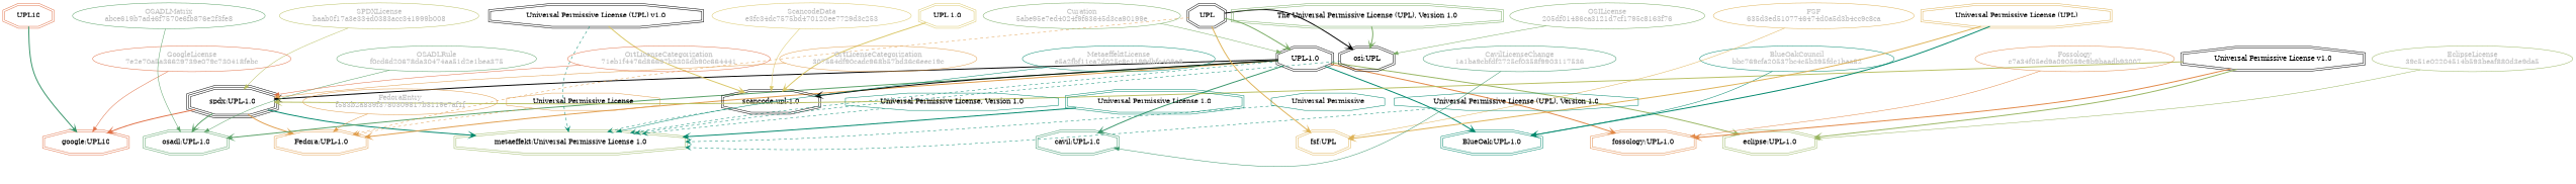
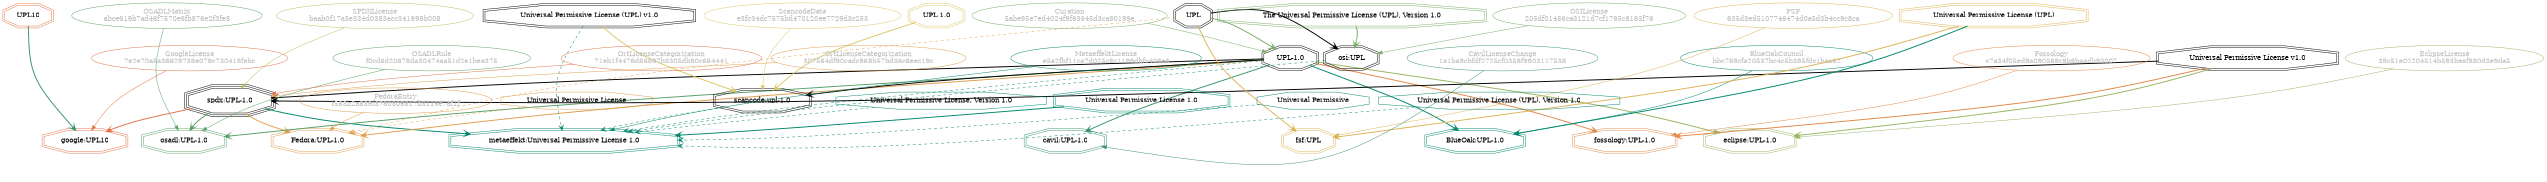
  strict digraph {
    splines=curved
    node [color="#00876c" shape=doubleoctagon]
    edge [color="#00876c" weight=0.5 arrowhead=vee style=bold]
    n1 [color="#b8bf62" fillcolor="beige;1" fontcolor=gray label="SPDXLicense\nbaab0f17a3e334d0383acc341999b008" shape=ellipse]
    n2 [label="spdx:UPL-1.0" shape=tripleoctagon color=""]
    n3 [color="#e06f45" label="google:UPL10"]
    n4 [color="#e09d4b" label="Fedora:UPL-1.0"]
    n5 [color="#58a066" label="osadl:UPL-1.0"]
-   n6 [color="#98b561" label="metaeffekt:Universal Permissive License 1.0"]
+   n6 [label="metaeffekt:Universal Permissive License 1.0"]
    n7 [color="#deb256" label="fsf:UPL"]
    n8 [label="UPL-1.0" color=""]
    n9 [label="BlueOak:UPL-1.0"]
    n10 [label="scancode:upl-1.0" color=""]
    n11 [color="#e18745" label="fossology:UPL-1.0"]
    n12 [color="#379469" label="cavil:UPL-1.0"]
    n13 [color="#98b561" label="eclipse:UPL-1.0"]
    n14 [label="Universal Permissive License v1.0" color=""]
    n15 [color="#78ab63" fillcolor="beige;1" fontcolor=gray label="OSILicense\n205df01486ca3121d7cf1795c8163f76" shape=ellipse]
    n16 [label="osi:UPL" color=""]
    n17 [label=UPL color=""]
    n18 [color="#78ab63" label="The Universal Permissive License (UPL), Version 1.0"]
    n19 [color="#e06f45" fillcolor="beige;1" fontcolor=gray label="GoogleLicense\n7e2e70a5a36629739e079c730418febc" shape=ellipse]
    n20 [color="#e06f45" label=UPL10]
    n21 [color="#e09d4b" fillcolor="beige;1" fontcolor=gray label="FedoraEntry\nf583b2a839f3780309817b3119e7af1f" shape=ellipse]
    n22 [color="#e09d4b" label="Universal Permissive License" shape=octagon]
    n23 [fillcolor="beige;1" fontcolor=gray label="BlueOakCouncil\nbbc769cfa20537bc4c5b395fdc1baa82" shape=ellipse]
    n24 [color="#58a066" fillcolor="beige;1" fontcolor=gray label="OSADLRule\nf0cd6d20678da30474aa51d2e1bea375" shape=ellipse]
    n25 [color="#58a066" fillcolor="beige;1" fontcolor=gray label="OSADLMatrix\nabce619b7ad46f7570e6fb876e2f3fe8" shape=ellipse]
    n26 [color="#deb256" fillcolor="beige;1" fontcolor=gray label="FSF\n635d3ed5107746474d0a5d3b4cc9c8ca" shape=ellipse]
    n27 [color="#deb256" label="Universal Permissive License (UPL)"]
    n28 [color="#dac767" fillcolor="beige;1" fontcolor=gray label="ScancodeData\ne3fc34dc7575bd470120ee7729d3c253" shape=ellipse]
    n29 [color="#dac767" label="UPL 1.0"]
    n30 [label="Universal Permissive License (UPL) v1.0" color=""]
    n31 [color="#e18745" fillcolor="beige;1" fontcolor=gray label="Fossology\nc7a34f05ed9a090569c9b9baadb93007" shape=ellipse]
    n32 [color="#e06f45" fillcolor="beige;1" fontcolor=gray label="OrtLicenseCategorization\n71eb1f4476d86697b3305db90c664441" shape=ellipse]
    n33 [color="#e09d4b" fillcolor="beige;1" fontcolor=gray label="OrtLicenseCategorization\n307564df90cadc968b57bd36c6eec19c" shape=ellipse]
    n34 [color="#379469" fillcolor="beige;1" fontcolor=gray label="CavilLicenseChange\n1a1ba9cbfdf2725cf0358f9903117536" shape=ellipse]
    n35 [fillcolor="beige;1" fontcolor=gray label="MetaeffektLicense\ne5a2fbf11ca7d025c8c1199dbfc408e6" shape=ellipse]
    n36 [label="Universal Permissive License 1.0"]
    n37 [label="Universal Permissive" shape=octagon]
    n38 [label="Universal Permissive License (UPL), Version 1.0" shape=octagon]
    n39 [label="Universal Permissive License, Version 1.0" shape=octagon]
    n40 [color="#98b561" fillcolor="beige;1" fontcolor=gray label="EclipseLicense\n39c51e02204514b593beaf880d3e9da5" shape=ellipse]
    n41 [color="#78ab63" fillcolor="beige;1" fontcolor=gray label="Curation\n5abe95e7ed4024f9f63645d3ca90199e" shape=ellipse]
    n1 -> n2 [color="#b8bf62" arrowhead="" style=""]
    n2 -> n3 [color="#e06f45" weight=0.7]
    n2 -> n4 [color="#e09d4b" weight=0.7]
    n2 -> n5 [color="#58a066" weight=0.7]
    n2 -> n6 [weight=0.7]
    n8 -> n2 [weight=0.7 color=""]
    n8 -> n4 [color="#e09d4b" weight=0.7]
    n8 -> n5 [color="#58a066" weight=0.7]
    n8 -> n6 [style=dashed]
    n8 -> n9 [weight=0.7]
    n8 -> n10 [weight=0.7 color=""]
    n8 -> n11 [color="#e18745" weight=0.7]
    n8 -> n12 [color="#379469" weight=0.7]
-   n8 -> n13 [color="#98b561" weight=0.7]
+   n8 -> n13 [arrowhead=normal color="#98b561" weight=0.7]
    n10 -> n6 [style=dashed]
-   n14 -> n2 [color="#b8bf62" weight=0.7]
+   n14 -> n2 [color=black weight=0.7]
    n14 -> n11 [color="#e18745" weight=0.7]
    n14 -> n13 [color="#98b561" weight=0.7]
    n15 -> n16 [color="#78ab63" arrowhead="" style=""]
    n16 -> n6 [style=dashed]
    n17 -> n4 [color="#e09d4b" style=dashed]
    n17 -> n7 [color="#deb256" weight=0.7]
    n17 -> n8 [color="#78ab63" weight=0.7]
    n17 -> n16 [weight=0.7 color=""]
    n18 -> n16 [color="#78ab63" weight=0.7]
    n19 -> n3 [color="#e06f45" arrowhead="" style=""]
    n20 -> n3 [color="#379469" weight=0.7]
    n21 -> n4 [color="#e09d4b" arrowhead="" style=""]
    n22 -> n4 [color="#e09d4b" style=dashed]
    n23 -> n9 [arrowhead="" style=""]
    n24 -> n5 [color="#58a066" arrowhead="" style=""]
    n25 -> n5 [color="#58a066" arrowhead="" style=""]
    n26 -> n7 [color="#deb256" arrowhead="" style=""]
    n27 -> n7 [color="#deb256" weight=0.7]
    n27 -> n9 [weight=0.7]
    n28 -> n10 [color="#dac767" arrowhead="" style=""]
    n29 -> n10 [color="#dac767" weight=0.7]
    n30 -> n6 [style=dashed]
    n30 -> n10 [color="#dac767" weight=0.7]
    n31 -> n11 [color="#e18745" arrowhead="" style=""]
    n32 -> n2 [color="#e06f45" arrowhead="" style=""]
    n33 -> n2 [color="#e09d4b" arrowhead="" style=""]
    n34 -> n12 [color="#379469" arrowhead="" style=""]
    n35 -> n6 [arrowhead="" style=""]
    n36 -> n6 [weight=0.7]
    n37 -> n6 [style=dashed]
    n38 -> n6 [style=dashed]
    n39 -> n6 [style=dashed]
    n40 -> n13 [color="#98b561" arrowhead="" style=""]
    n41 -> n8 [color="#78ab63" arrowhead="" style=""]
  }
